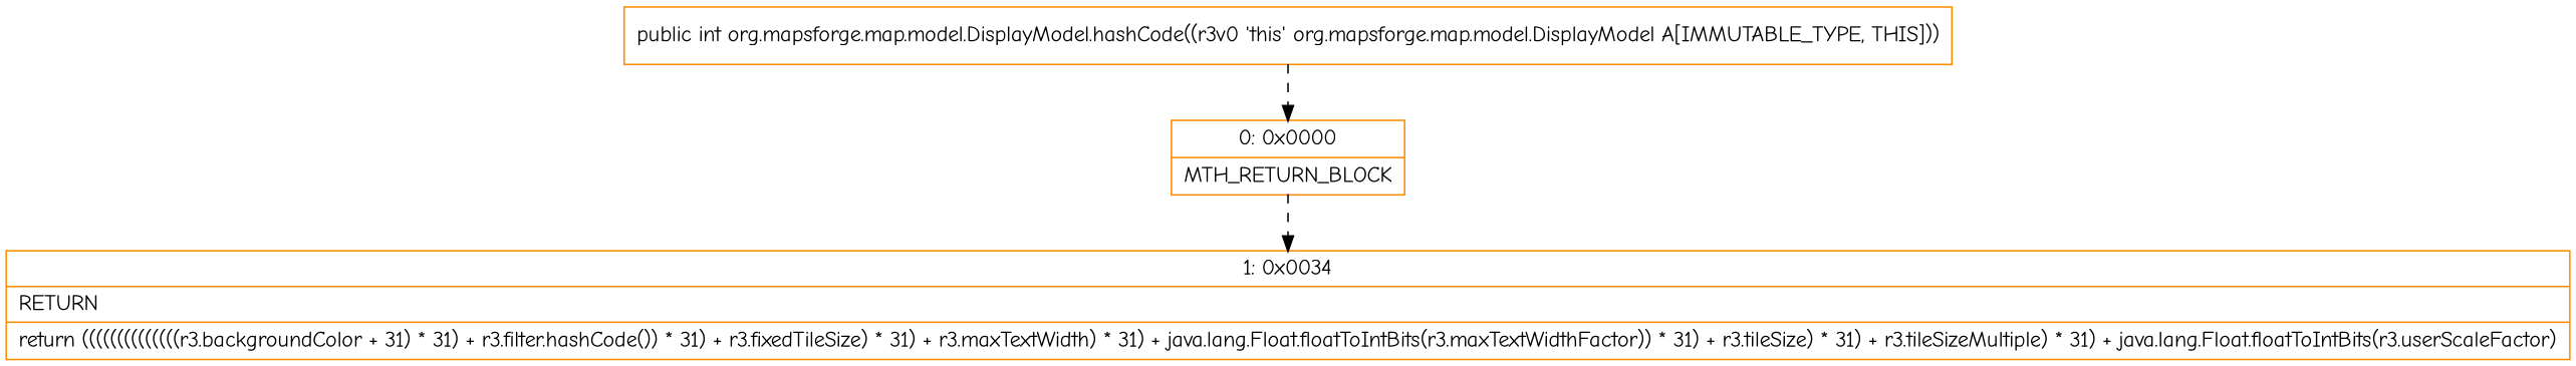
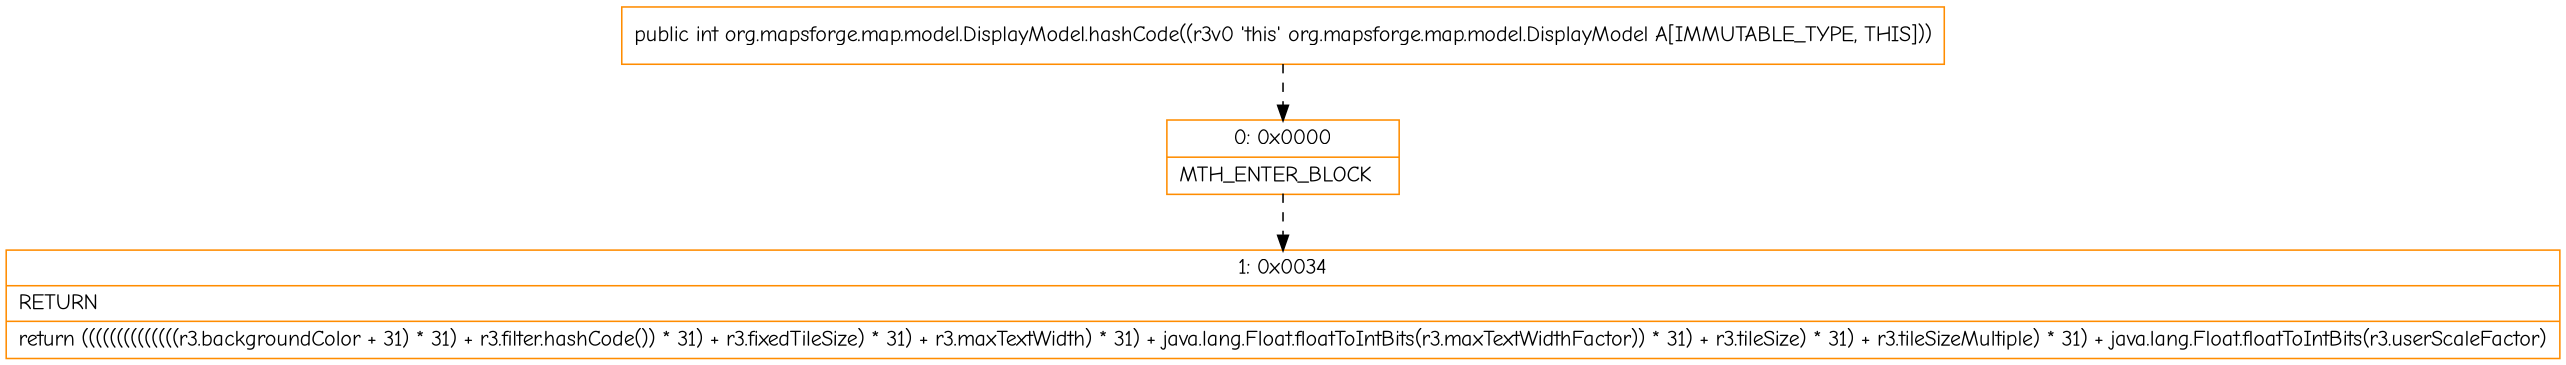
  digraph {
    fontname="Comic Neue"
    node [shape=record color=darkorange fontname="Comic Neue"]
    edge [style=dashed fontname="Comic Neue"]
-   n1 [label="{0\:\ 0x0000|MTH_RETURN_BLOCK\l}"]
+   n1 [label="{0\:\ 0x0000|MTH_ENTER_BLOCK\l}"]
    n2 [label="{1\:\ 0x0034|RETURN\l|return ((((((((((((((r3.backgroundColor + 31) * 31) + r3.filter.hashCode()) * 31) + r3.fixedTileSize) * 31) + r3.maxTextWidth) * 31) + java.lang.Float.floatToIntBits(r3.maxTextWidthFactor)) * 31) + r3.tileSize) * 31) + r3.tileSizeMultiple) * 31) + java.lang.Float.floatToIntBits(r3.userScaleFactor)\l}"]
    n3 [label="{public int org.mapsforge.map.model.DisplayModel.hashCode((r3v0 'this' org.mapsforge.map.model.DisplayModel A[IMMUTABLE_TYPE, THIS])) }"]
    n1 -> n2
    n3 -> n1
  }
